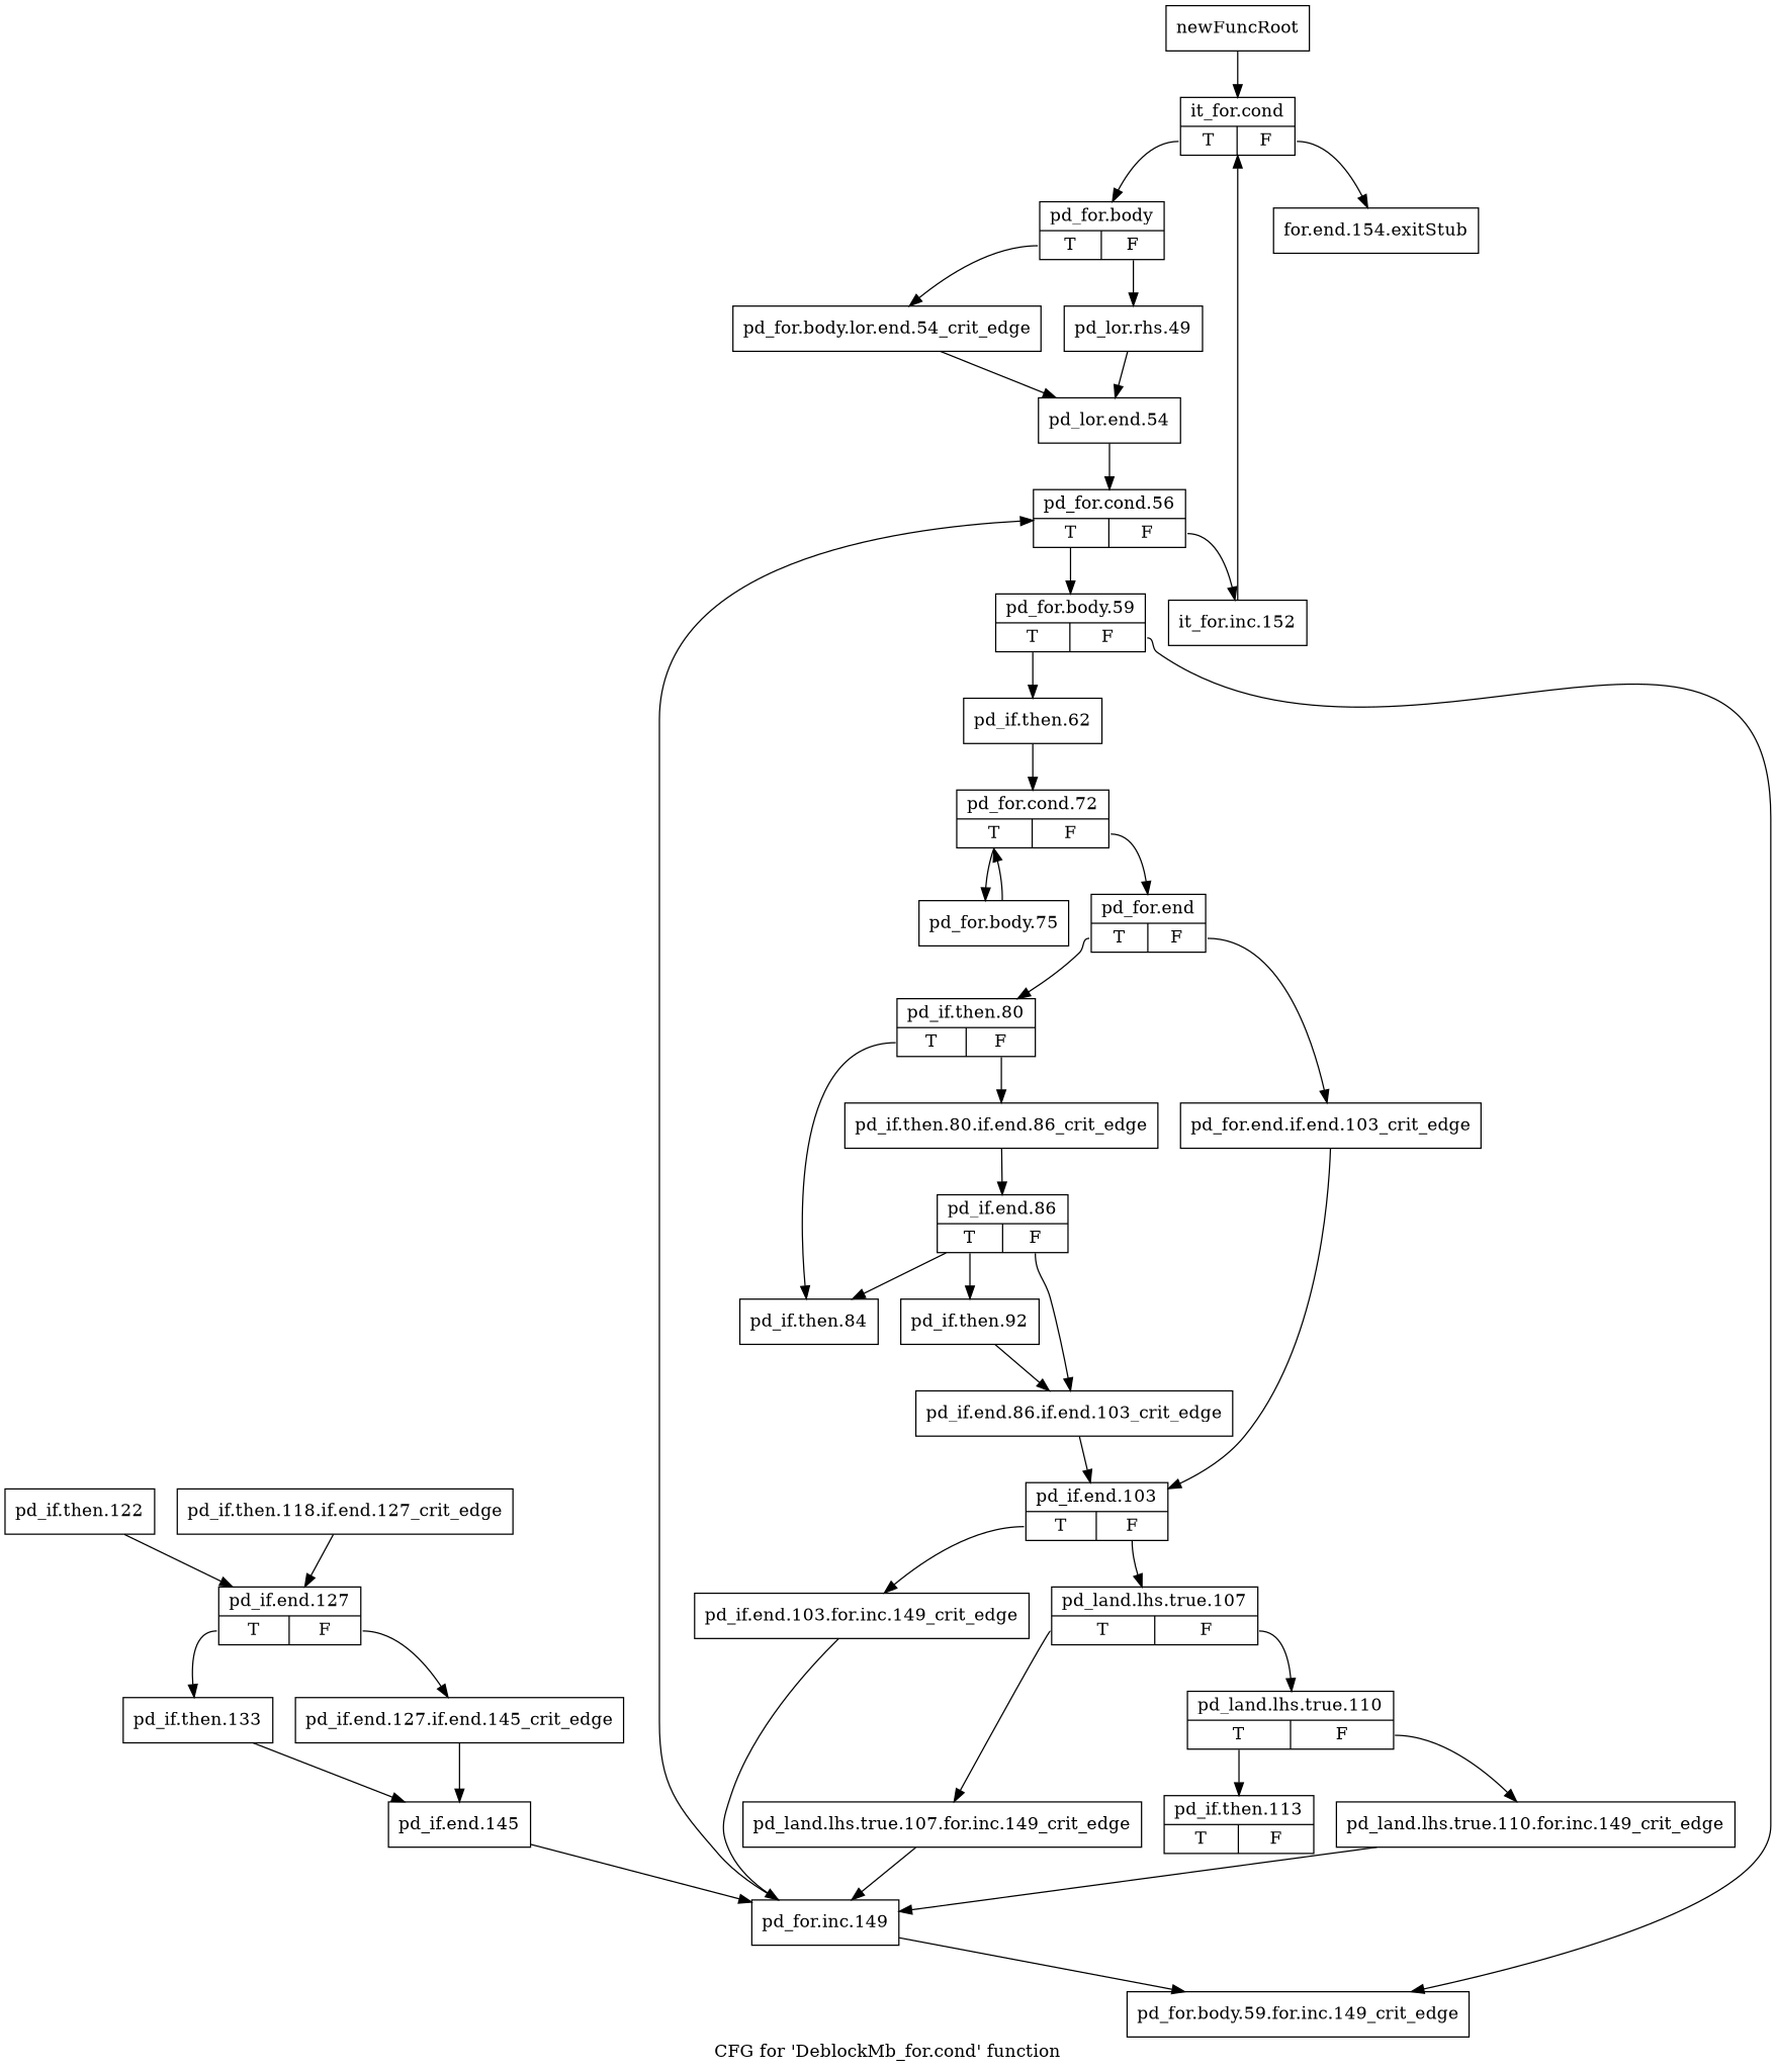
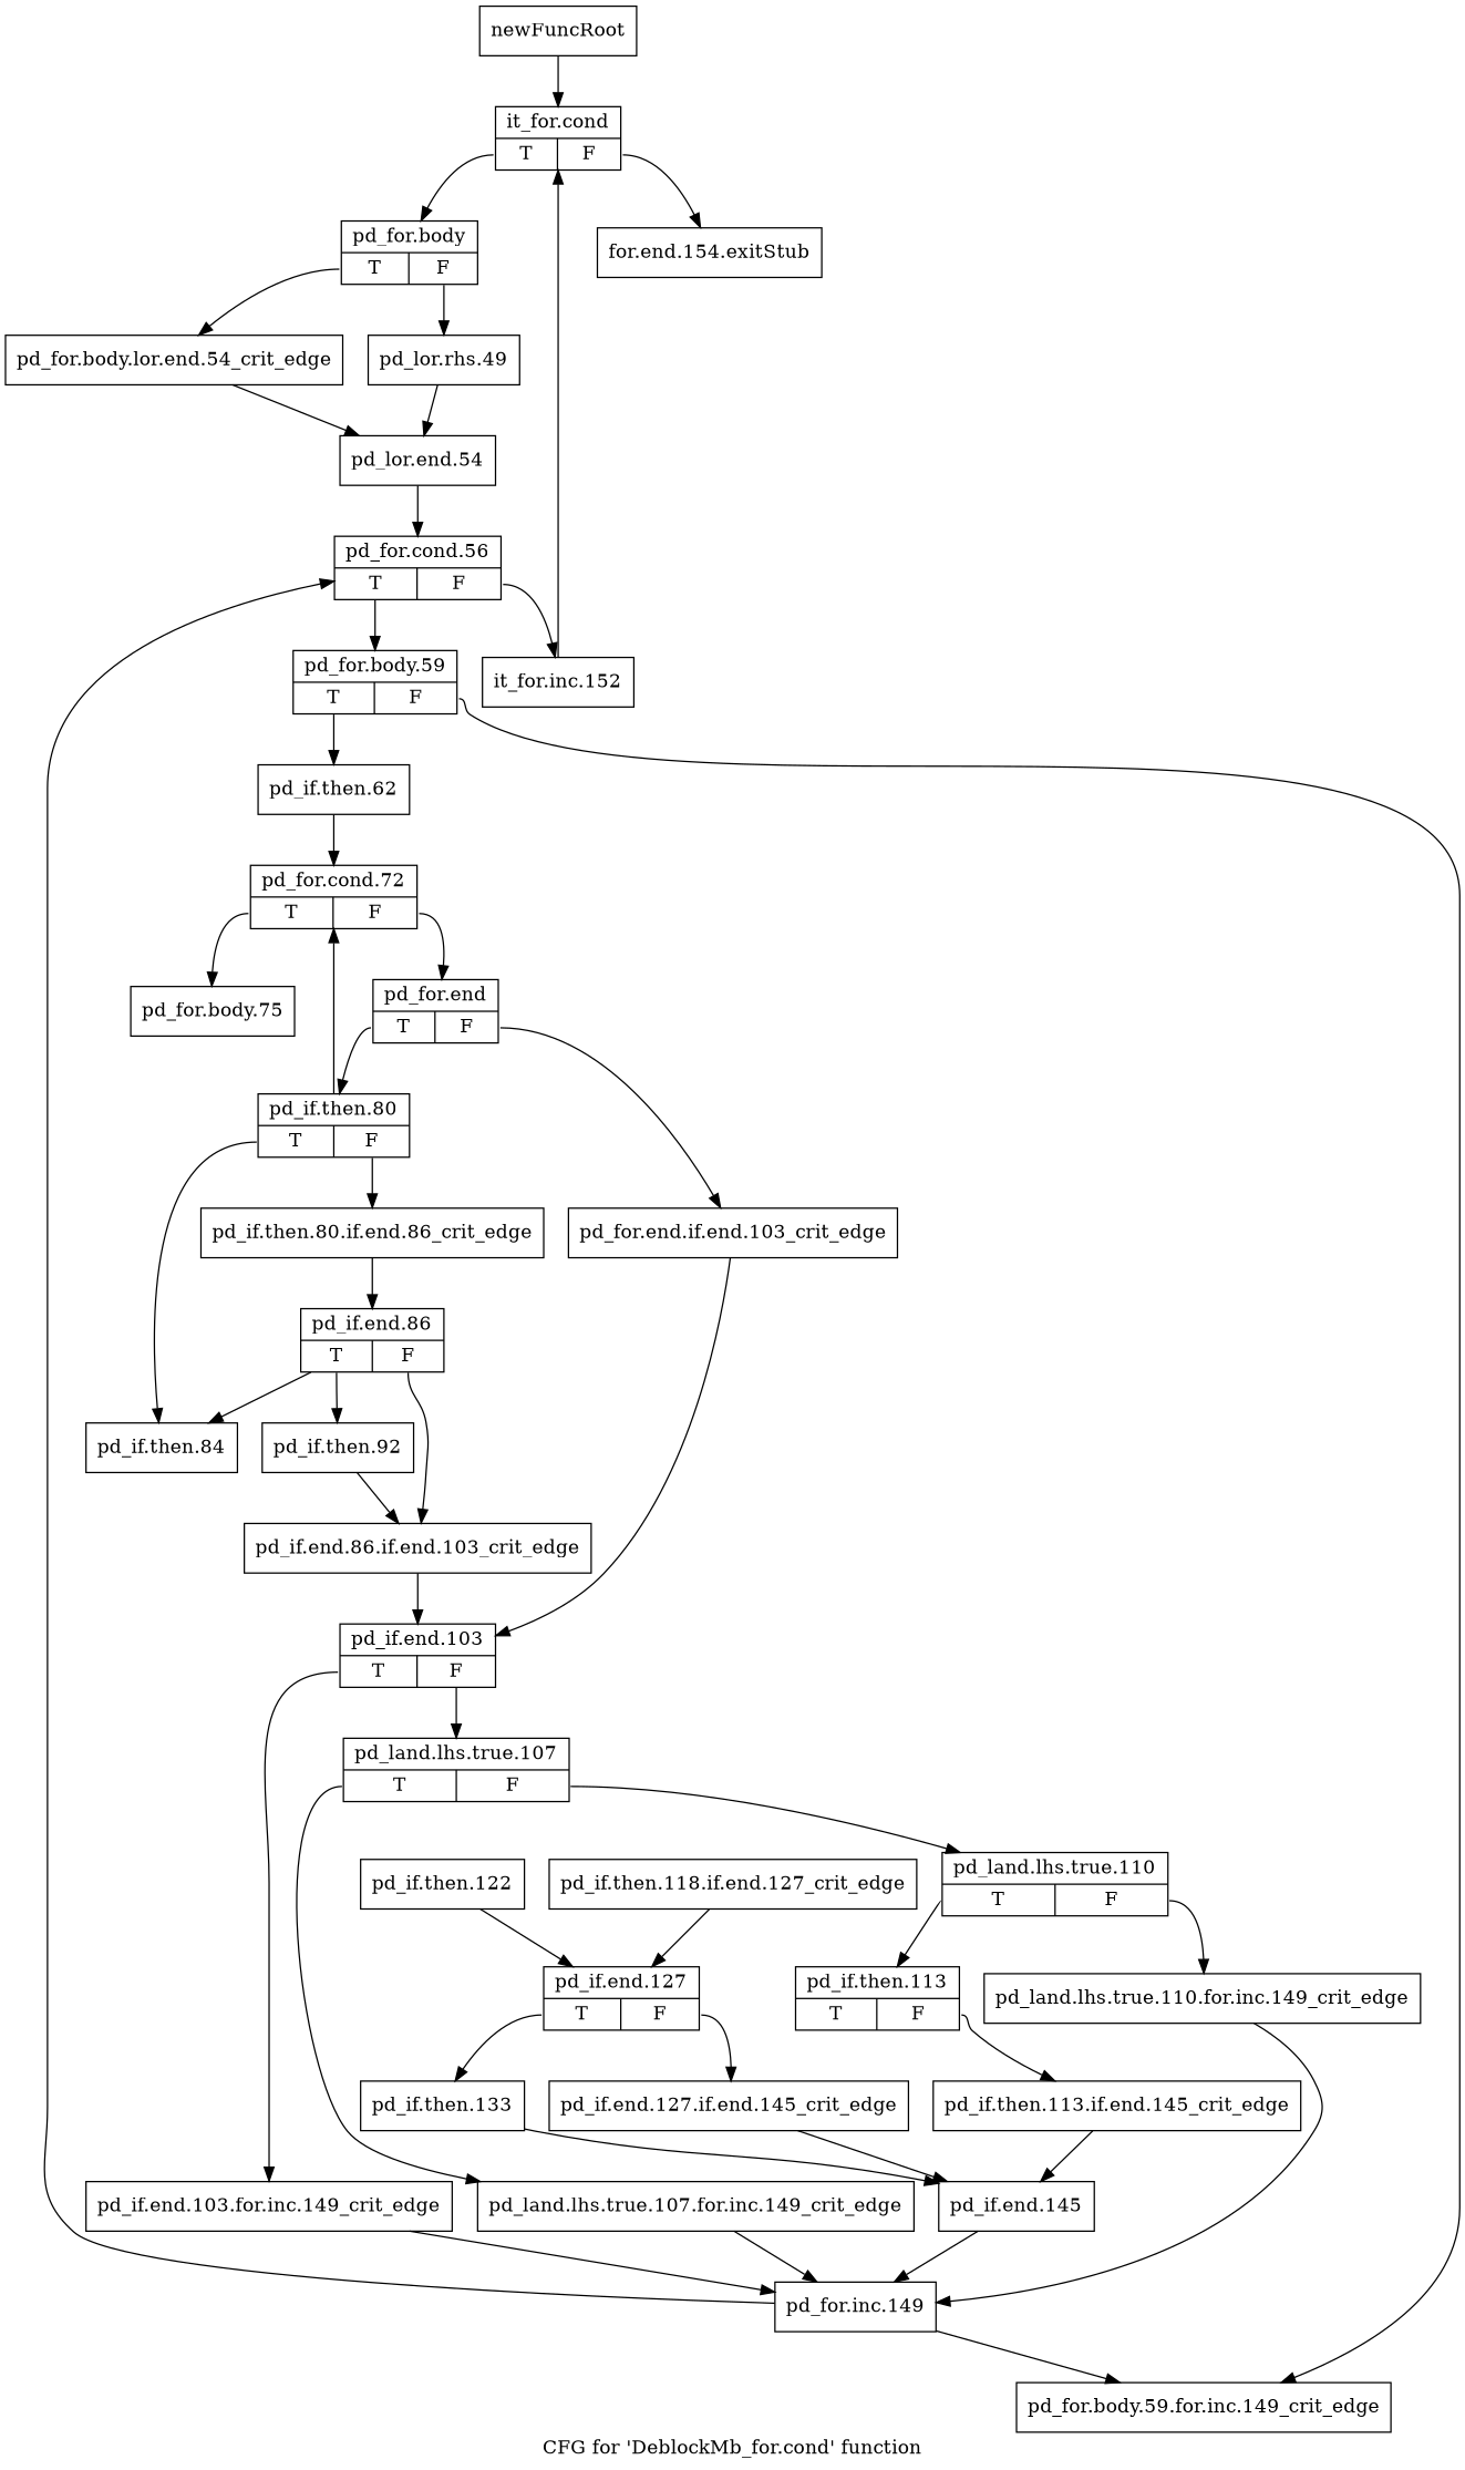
  digraph {
    label="CFG for 'DeblockMb_for.cond' function"
    node [shape=record]
    n1 [label="{newFuncRoot}"]
    n2 [label="{it_for.cond|{<s0>T|<s1>F}}"]
    n3 [label="{for.end.154.exitStub}"]
    n4 [label="{pd_for.body|{<s0>T|<s1>F}}"]
    n5 [label="{pd_for.body.lor.end.54_crit_edge}"]
    n6 [label="{pd_lor.rhs.49}"]
    n7 [label="{pd_lor.end.54}"]
    n8 [label="{pd_for.cond.56|{<s0>T|<s1>F}}"]
    n9 [label="{pd_for.body.59|{<s0>T|<s1>F}}"]
    n10 [label="{it_for.inc.152}"]
    n11 [label="{pd_if.then.62}"]
    n12 [label="{pd_for.body.59.for.inc.149_crit_edge}"]
    n13 [label="{pd_for.cond.72|{<s0>T|<s1>F}}"]
    n14 [label="{pd_for.body.75}"]
    n15 [label="{pd_for.end|{<s0>T|<s1>F}}"]
    n16 [label="{pd_for.inc.149}"]
    n17 [label="{pd_if.then.80|{<s0>T|<s1>F}}"]
    n18 [label="{pd_for.end.if.end.103_crit_edge}"]
    n19 [label="{pd_if.then.84}"]
    n20 [label="{pd_if.then.80.if.end.86_crit_edge}"]
    n21 [label="{pd_if.end.103|{<s0>T|<s1>F}}"]
    n22 [label="{pd_if.end.86|{<s0>T|<s1>F}}"]
    n23 [label="{pd_if.end.103.for.inc.149_crit_edge}"]
    n24 [label="{pd_land.lhs.true.107|{<s0>T|<s1>F}}"]
    n25 [label="{pd_land.lhs.true.107.for.inc.149_crit_edge}"]
    n26 [label="{pd_land.lhs.true.110|{<s0>T|<s1>F}}"]
    n27 [label="{pd_if.then.92}"]
    n28 [label="{pd_if.end.86.if.end.103_crit_edge}"]
    n29 [label="{pd_if.then.113|{<s0>T|<s1>F}}"]
    n30 [label="{pd_land.lhs.true.110.for.inc.149_crit_edge}"]
+   n31 [label="{pd_if.then.113.if.end.145_crit_edge}"]
    n32 [label="{pd_if.end.145}"]
    n33 [label="{pd_if.then.122}"]
    n34 [label="{pd_if.end.127|{<s0>T|<s1>F}}"]
    n35 [label="{pd_if.then.118.if.end.127_crit_edge}"]
    n36 [label="{pd_if.then.133}"]
    n37 [label="{pd_if.end.127.if.end.145_crit_edge}"]
    n1 -> n2
    n2 -> n3 [tailport=s1]
    n2 -> n4 [tailport=s0]
    n4 -> n5 [tailport=s0]
    n4 -> n6 [tailport=s1]
    n5 -> n7
    n6 -> n7
    n7 -> n8
    n8 -> n9 [tailport=s0]
    n8 -> n10 [tailport=s1]
    n9 -> n11 [tailport=s0]
    n9 -> n12 [tailport=s1]
    n10 -> n2
    n11 -> n13
    n13 -> n14 [tailport=s0]
    n13 -> n15 [tailport=s1]
-   n14 -> n13
+   n17 -> n13
    n15 -> n17 [tailport=s0]
    n15 -> n18 [tailport=s1]
    n16 -> n8
    n16 -> n12
    n17 -> n19 [tailport=s0]
    n17 -> n20 [tailport=s1]
    n18 -> n21
    n20 -> n22
    n21 -> n23 [tailport=s0]
    n21 -> n24 [tailport=s1]
    n22 -> n19
    n22 -> n27 [tailport=s0]
    n22 -> n28 [tailport=s1]
    n23 -> n16
    n24 -> n25 [tailport=s0]
    n24 -> n26 [tailport=s1]
    n25 -> n16
    n26 -> n29 [tailport=s0]
    n26 -> n30 [tailport=s1]
    n27 -> n28
    n28 -> n21
+   n29 -> n31 [tailport=s1]
    n30 -> n16
+   n31 -> n32
    n32 -> n16
    n33 -> n34
    n34 -> n36 [tailport=s0]
    n34 -> n37 [tailport=s1]
    n35 -> n34
    n36 -> n32
    n37 -> n32
  }
